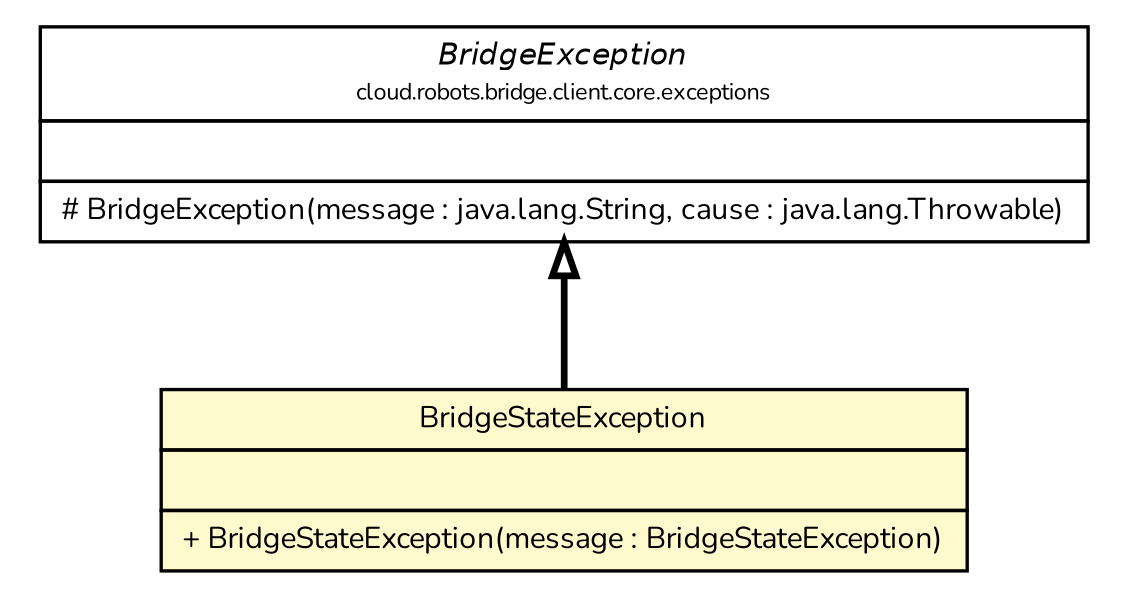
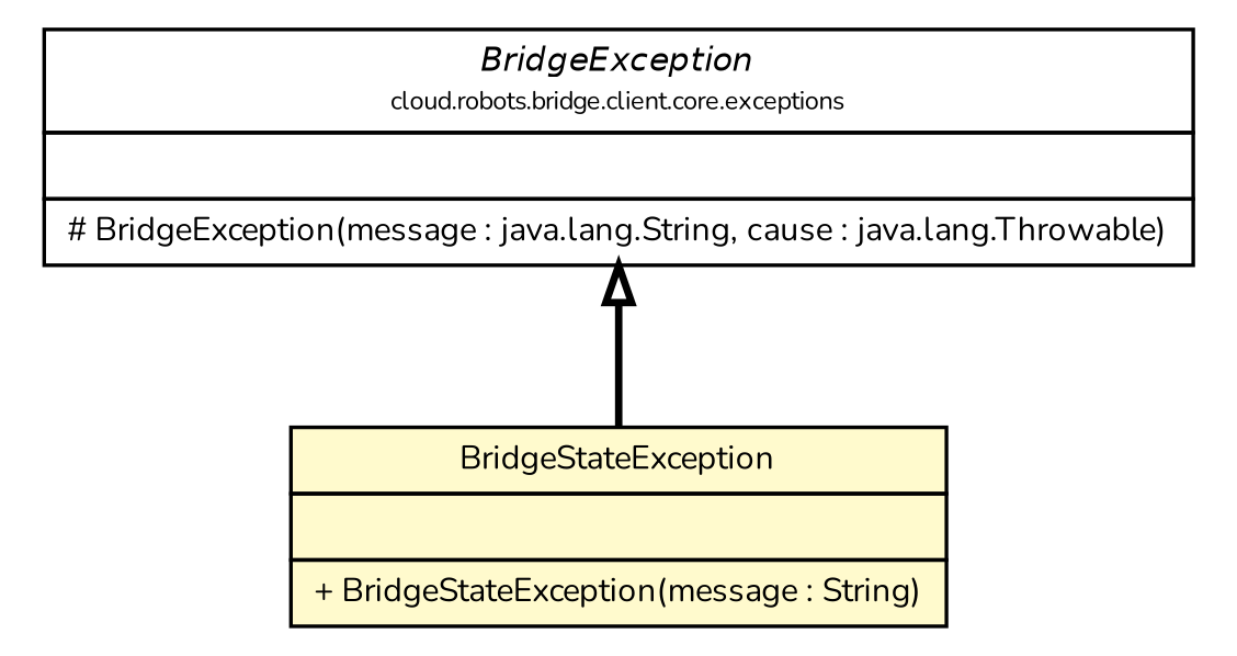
  digraph {
    nodesep=0.25
    ranksep=0.5
    fontname=Nunito
    node [fontcolor=black fontname=Nunito fontsize=9.0 shape=plaintext]
    n1 [label=<<table title="cloud.robots.bridge.client.core.exceptions.BridgeException" border="0" cellborder="1" cellspacing="0" cellpadding="2" port="p" href="../../core/exceptions/BridgeException.html"> 		<tr><td><table border="0" cellspacing="0" cellpadding="1"> <tr><td align="center" balign="center"><font face="Helvetica-Oblique"> BridgeException </font></td></tr> <tr><td align="center" balign="center"><font point-size="7.0"> cloud.robots.bridge.client.core.exceptions </font></td></tr> 		</table></td></tr> 		<tr><td><table border="0" cellspacing="0" cellpadding="1"> <tr><td align="left" balign="left">  </td></tr> 		</table></td></tr> 		<tr><td><table border="0" cellspacing="0" cellpadding="1"> <tr><td align="left" balign="left"> # BridgeException(message : java.lang.String, cause : java.lang.Throwable) </td></tr> 		</table></td></tr> 		</table>>]
-   n2 [label=<<table title="cloud.robots.bridge.client.internal.exceptions.BridgeStateException" border="0" cellborder="1" cellspacing="0" cellpadding="2" port="p" bgcolor="lemonChiffon" href="./BridgeStateException.html"> 		<tr><td><table border="0" cellspacing="0" cellpadding="1"> <tr><td align="center" balign="center"> BridgeStateException </td></tr> 		</table></td></tr> 		<tr><td><table border="0" cellspacing="0" cellpadding="1"> <tr><td align="left" balign="left">  </td></tr> 		</table></td></tr> 		<tr><td><table border="0" cellspacing="0" cellpadding="1"> <tr><td align="left" balign="left"> + BridgeStateException(message : BridgeStateException) </td></tr> 		</table></td></tr> 		</table>>]
+   n2 [label=<<table title="cloud.robots.bridge.client.internal.exceptions.BridgeStateException" border="0" cellborder="1" cellspacing="0" cellpadding="2" port="p" bgcolor="lemonChiffon" href="./BridgeStateException.html"> 		<tr><td><table border="0" cellspacing="0" cellpadding="1"> <tr><td align="center" balign="center"> BridgeStateException </td></tr> 		</table></td></tr> 		<tr><td><table border="0" cellspacing="0" cellpadding="1"> <tr><td align="left" balign="left">  </td></tr> 		</table></td></tr> 		<tr><td><table border="0" cellspacing="0" cellpadding="1"> <tr><td align="left" balign="left"> + BridgeStateException(message : String) </td></tr> 		</table></td></tr> 		</table>>]
    n1 -> n2 [arrowtail=empty dir=back fontname=Nunito fontsize=10 headport=p labelfontname=Helvetica labelfontsize=10 tailport=p style=bold]
  }
